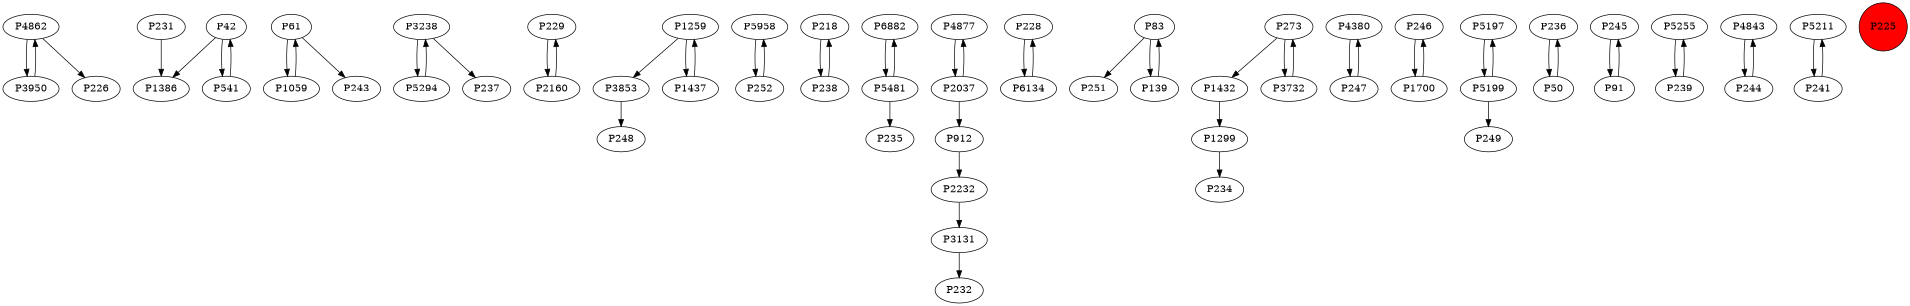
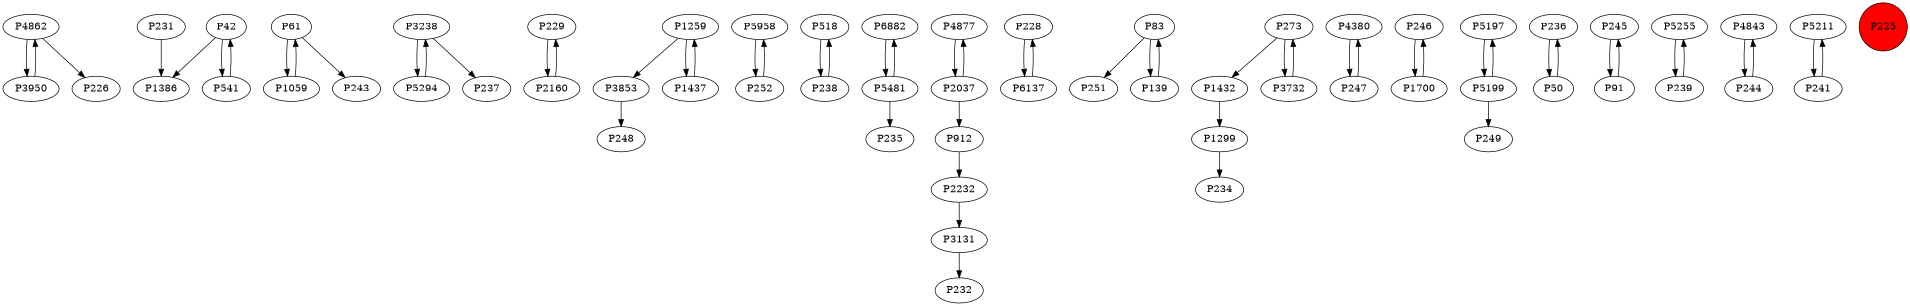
  digraph {
    P4862
    P3950
    P226
    P231
    P1386
    P61
    P1059
    P243
    P3238
    P5294
    P237
    P229
    P2160
    P1259
    P3853
    P1437
    P248
    P5958
    P252
-   P518 [label=P218]
+   P518
    P238
    P6882
    P5481
    P235
    P4877
    P2037
    P912
    P2232
    P228
-   P6137 [label=P6134]
+   P6137
    P83
    P251
    P139
    P1432
    P1299
    P234
    P3131
    P232
    P4380
    P247
    P273
    P3732
    P42
    P541
    P246
    P1700
    P5197
    P5199
    P249
    P236
    P50
    P245
    P91
    P5255
    P239
    P4843
    P244
    P5211
    P241
    P225 [fillcolor=red shape=circle style=filled]
    P4862 -> P3950
    P4862 -> P226
    P3950 -> P4862
    P231 -> P1386
    P61 -> P1059
    P61 -> P243
    P1059 -> P61
    P3238 -> P5294
    P3238 -> P237
    P5294 -> P3238
    P229 -> P2160
    P2160 -> P229
    P1259 -> P3853
    P1259 -> P1437
    P3853 -> P248
    P1437 -> P1259
    P5958 -> P252
    P252 -> P5958
    P518 -> P238
    P238 -> P518
    P6882 -> P5481
    P5481 -> P6882
    P5481 -> P235
    P4877 -> P2037
    P2037 -> P4877
    P2037 -> P912
    P912 -> P2232
    P2232 -> P3131
    P228 -> P6137
    P6137 -> P228
    P83 -> P251
    P83 -> P139
    P139 -> P83
    P1432 -> P1299
    P1299 -> P234
    P3131 -> P232
    P4380 -> P247
    P247 -> P4380
    P273 -> P1432
    P273 -> P3732
    P3732 -> P273
    P42 -> P1386
    P42 -> P541
    P541 -> P42
    P246 -> P1700
    P1700 -> P246
    P5197 -> P5199
    P5199 -> P5197
    P5199 -> P249
    P236 -> P50
    P50 -> P236
    P245 -> P91
    P91 -> P245
    P5255 -> P239
    P239 -> P5255
    P4843 -> P244
    P244 -> P4843
    P5211 -> P241
    P241 -> P5211
  }
